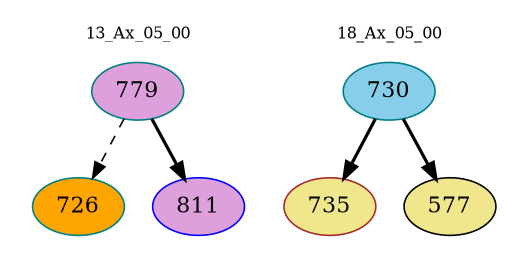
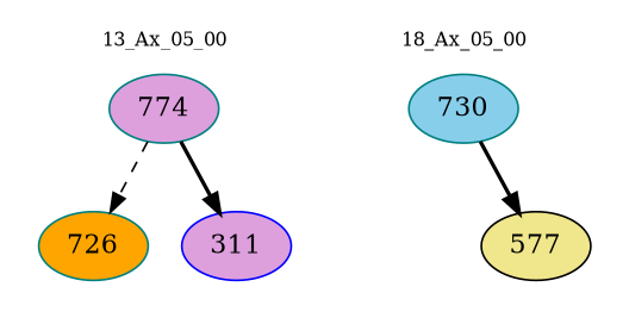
  digraph {
    node [color=teal fillcolor=plum style=filled]
    edge [color=black style=bold]
-   n1 [label=779]
+   n1 [label=774]
    n2 [fillcolor=orange label=726]
-   n3 [color=blue label=811]
+   n3 [color=blue label=311]
    n4 [fillcolor=skyblue label=730]
-   n5 [color=brown fillcolor=khaki label=735]
    n6 [color=black fillcolor=khaki label=577]
    subgraph cluster_1 {
      color=white
      fontsize=10
      label="13_Ax_05_00"
      n1
      n2
      n3
    }
    subgraph cluster_2 {
      color=white
      fontsize=10
      label="18_Ax_05_00"
      n4
-     n5
      n6
    }
    n1 -> n2 [style=dashed]
    n1 -> n3
-   n4 -> n5
    n4 -> n6
  }
